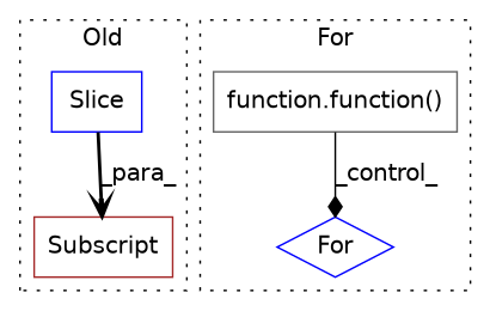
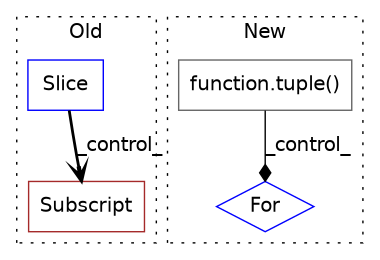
  digraph {
    fontname="DejaVu Sans"
    node [color=blue fontname="DejaVu Sans" shape=box]
    edge [fontname="DejaVu Sans"]
    n1 [a=80 l=4 label=Slice s=1011]
    n2 [a=63 color=brown l="21,0" label=Subscript s="995,0"]
-   n3 [a=75 color=gray40 l="6,1" label="function.function()" s="1024,1036"]
+   n3 [a=75 color=gray40 l="6,1" label="function.tuple()" s="1024,1036"]
    n4 [a=107 l="4,10" label=For s="942,963" shape=diamond]
    subgraph cluster_1 {
      label=Old
      style=dotted
      n1
      n2
    }
    subgraph cluster_2 {
-     label=For
+     label=New
      style=dotted
      n3
      n4
    }
-   n1 -> n2 [arrowhead=vee label=_para_ style=bold]
+   n1 -> n2 [arrowhead=vee label=_control_ style=bold]
    n3 -> n4 [arrowhead=diamond label=_control_ style=solid]
  }
